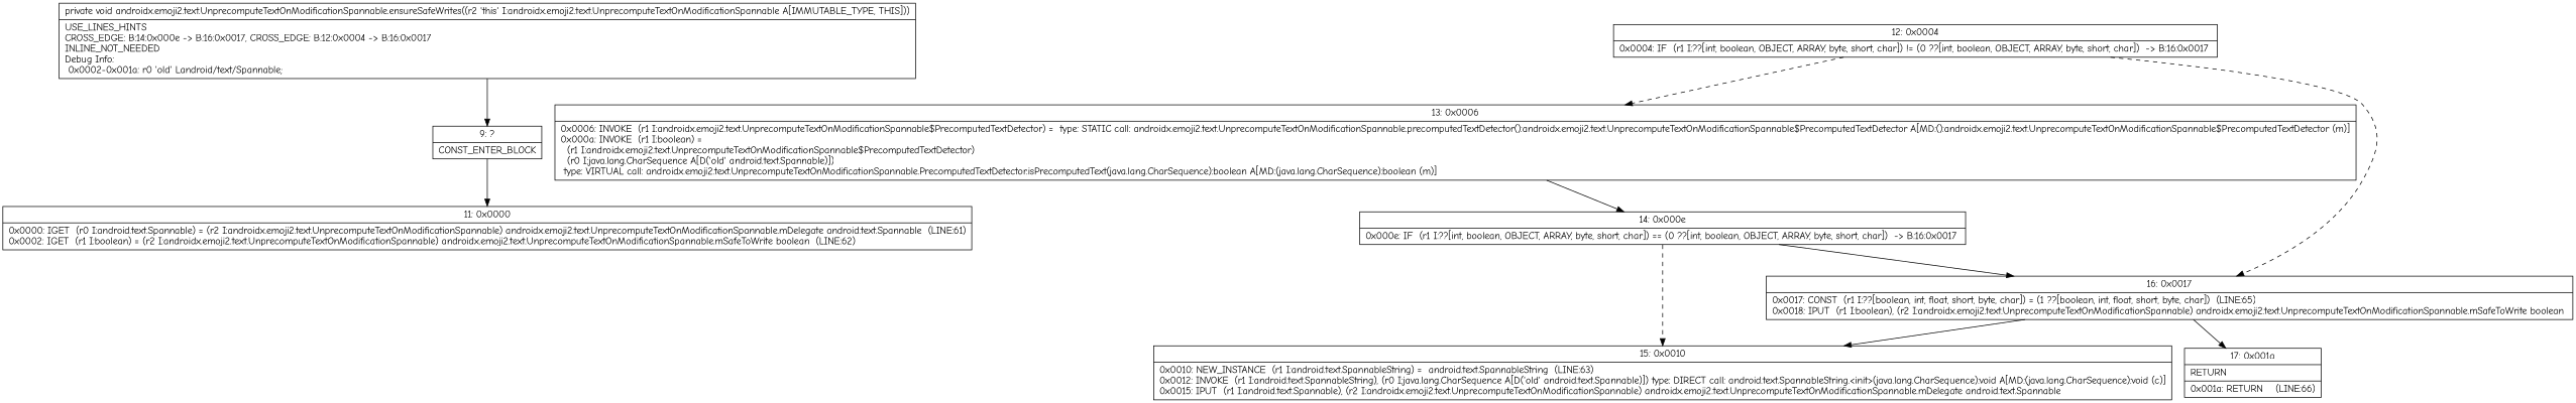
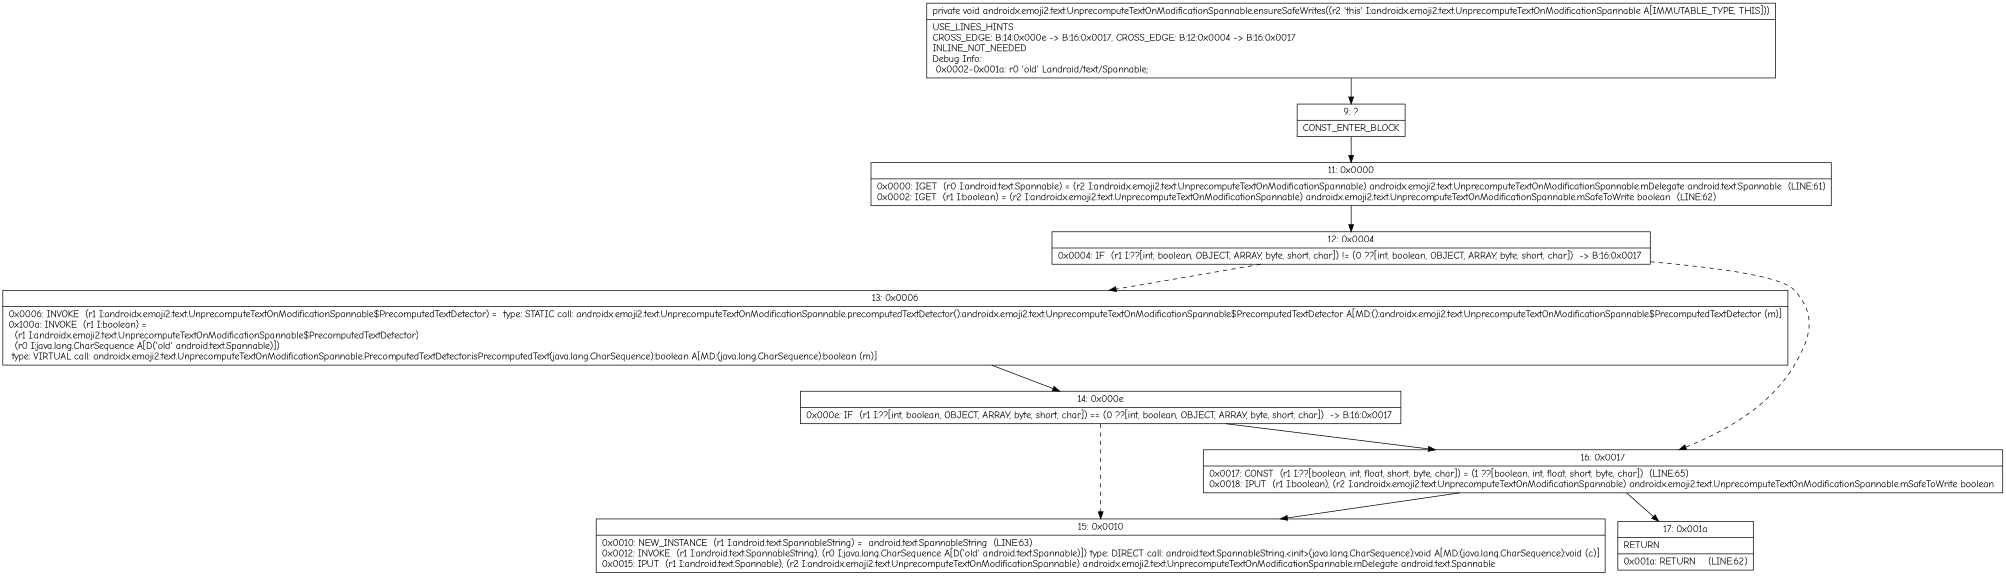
  digraph {
    fontname="Comic Neue"
    node [fontname="Comic Neue" shape=record]
    edge [fontname="Comic Neue"]
    n1 [label="{9\:\ ?|CONST_ENTER_BLOCK\l}"]
    n2 [label="{11\:\ 0x0000|0x0000: IGET  (r0 I:android.text.Spannable) = (r2 I:androidx.emoji2.text.UnprecomputeTextOnModificationSpannable) androidx.emoji2.text.UnprecomputeTextOnModificationSpannable.mDelegate android.text.Spannable  (LINE:61)\l0x0002: IGET  (r1 I:boolean) = (r2 I:androidx.emoji2.text.UnprecomputeTextOnModificationSpannable) androidx.emoji2.text.UnprecomputeTextOnModificationSpannable.mSafeToWrite boolean  (LINE:62)\l}"]
    n3 [label="{12\:\ 0x0004|0x0004: IF  (r1 I:??[int, boolean, OBJECT, ARRAY, byte, short, char]) != (0 ??[int, boolean, OBJECT, ARRAY, byte, short, char])  \-\> B:16:0x0017 \l}"]
-   n4 [label="{13\:\ 0x0006|0x0006: INVOKE  (r1 I:androidx.emoji2.text.UnprecomputeTextOnModificationSpannable$PrecomputedTextDetector) =  type: STATIC call: androidx.emoji2.text.UnprecomputeTextOnModificationSpannable.precomputedTextDetector():androidx.emoji2.text.UnprecomputeTextOnModificationSpannable$PrecomputedTextDetector A[MD:():androidx.emoji2.text.UnprecomputeTextOnModificationSpannable$PrecomputedTextDetector (m)]\l0x000a: INVOKE  (r1 I:boolean) = \l  (r1 I:androidx.emoji2.text.UnprecomputeTextOnModificationSpannable$PrecomputedTextDetector)\l  (r0 I:java.lang.CharSequence A[D('old' android.text.Spannable)])\l type: VIRTUAL call: androidx.emoji2.text.UnprecomputeTextOnModificationSpannable.PrecomputedTextDetector.isPrecomputedText(java.lang.CharSequence):boolean A[MD:(java.lang.CharSequence):boolean (m)]\l}"]
+   n4 [label="{13\:\ 0x0006|0x0006: INVOKE  (r1 I:androidx.emoji2.text.UnprecomputeTextOnModificationSpannable$PrecomputedTextDetector) =  type: STATIC call: androidx.emoji2.text.UnprecomputeTextOnModificationSpannable.precomputedTextDetector():androidx.emoji2.text.UnprecomputeTextOnModificationSpannable$PrecomputedTextDetector A[MD:():androidx.emoji2.text.UnprecomputeTextOnModificationSpannable$PrecomputedTextDetector (m)]\l0x100a: INVOKE  (r1 I:boolean) = \l  (r1 I:androidx.emoji2.text.UnprecomputeTextOnModificationSpannable$PrecomputedTextDetector)\l  (r0 I:java.lang.CharSequence A[D('old' android.text.Spannable)])\l type: VIRTUAL call: androidx.emoji2.text.UnprecomputeTextOnModificationSpannable.PrecomputedTextDetector.isPrecomputedText(java.lang.CharSequence):boolean A[MD:(java.lang.CharSequence):boolean (m)]\l}"]
    n5 [label="{16\:\ 0x0017|0x0017: CONST  (r1 I:??[boolean, int, float, short, byte, char]) = (1 ??[boolean, int, float, short, byte, char])  (LINE:65)\l0x0018: IPUT  (r1 I:boolean), (r2 I:androidx.emoji2.text.UnprecomputeTextOnModificationSpannable) androidx.emoji2.text.UnprecomputeTextOnModificationSpannable.mSafeToWrite boolean \l}"]
    n6 [label="{14\:\ 0x000e|0x000e: IF  (r1 I:??[int, boolean, OBJECT, ARRAY, byte, short, char]) == (0 ??[int, boolean, OBJECT, ARRAY, byte, short, char])  \-\> B:16:0x0017 \l}"]
    n7 [label="{15\:\ 0x0010|0x0010: NEW_INSTANCE  (r1 I:android.text.SpannableString) =  android.text.SpannableString  (LINE:63)\l0x0012: INVOKE  (r1 I:android.text.SpannableString), (r0 I:java.lang.CharSequence A[D('old' android.text.Spannable)]) type: DIRECT call: android.text.SpannableString.\<init\>(java.lang.CharSequence):void A[MD:(java.lang.CharSequence):void (c)]\l0x0015: IPUT  (r1 I:android.text.Spannable), (r2 I:androidx.emoji2.text.UnprecomputeTextOnModificationSpannable) androidx.emoji2.text.UnprecomputeTextOnModificationSpannable.mDelegate android.text.Spannable \l}"]
-   n8 [label="{17\:\ 0x001a|RETURN\l|0x001a: RETURN    (LINE:66)\l}"]
+   n8 [label="{17\:\ 0x001a|RETURN\l|0x001a: RETURN    (LINE:62)\l}"]
    n9 [label="{private void androidx.emoji2.text.UnprecomputeTextOnModificationSpannable.ensureSafeWrites((r2 'this' I:androidx.emoji2.text.UnprecomputeTextOnModificationSpannable A[IMMUTABLE_TYPE, THIS]))  | USE_LINES_HINTS\lCROSS_EDGE: B:14:0x000e \-\> B:16:0x0017, CROSS_EDGE: B:12:0x0004 \-\> B:16:0x0017\lINLINE_NOT_NEEDED\lDebug Info:\l  0x0002\-0x001a: r0 'old' Landroid\/text\/Spannable;\l}"]
    n1 -> n2
+   n2 -> n3
    n3 -> n4 [style=dashed]
    n3 -> n5 [style=dashed]
    n4 -> n6
    n5 -> n7
    n5 -> n8
    n6 -> n5
    n6 -> n7 [style=dashed]
    n9 -> n1
  }
